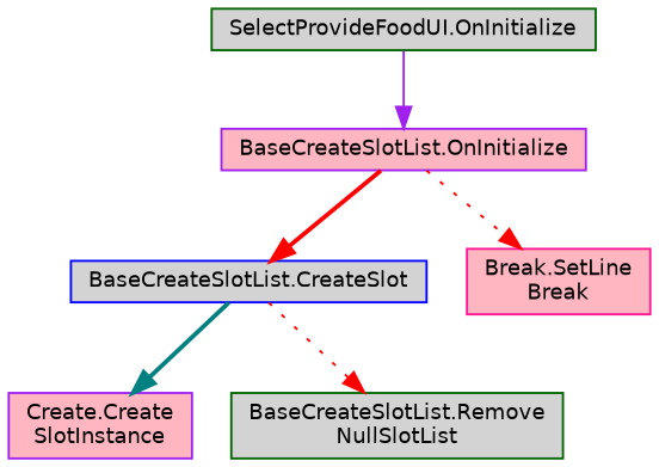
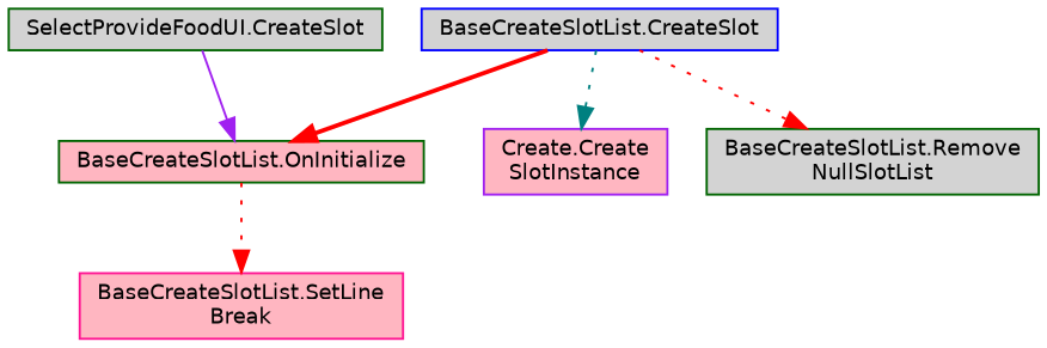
  digraph {
    fontname="DejaVu Sans"
    rankdir=TB
    node [color=darkgreen fillcolor=lightgrey fontname="DejaVu Sans" fontsize=10 shape=box style=filled]
    edge [color=red fontname="DejaVu Sans" fontsize=10 labelfontname=Helvetica labelfontsize=10 style=bold]
-   n1 [fontcolor=black height=0.2 label="SelectProvideFoodUI.OnInitialize" width=0.4]
-   n2 [color=purple fillcolor=lightpink height=0.2 label="BaseCreateSlotList.OnInitialize" width=0.4]
+   n1 [fontcolor=black height=0.2 label="SelectProvideFoodUI.CreateSlot" width=0.4]
+   n2 [fillcolor=lightpink height=0.2 label="BaseCreateSlotList.OnInitialize" width=0.4]
    n3 [color=blue height=0.2 label="BaseCreateSlotList.CreateSlot" width=0.4]
-   n4 [color=deeppink fillcolor=lightpink height=0.2 label="Break.SetLine\lBreak" width=0.4]
+   n4 [color=deeppink fillcolor=lightpink height=0.2 label="BaseCreateSlotList.SetLine\lBreak" width=0.4]
    n5 [color=purple fillcolor=lightpink height=0.2 label="Create.Create\lSlotInstance" width=0.4]
    n6 [height=0.2 label="BaseCreateSlotList.Remove\lNullSlotList" width=0.4]
    n1 -> n2 [color=purple style=solid]
-   n2 -> n3
+   n3 -> n2
    n2 -> n4 [style=dotted]
-   n3 -> n5 [color=teal]
+   n3 -> n5 [color=teal style=dotted]
    n3 -> n6 [style=dotted]
  }
